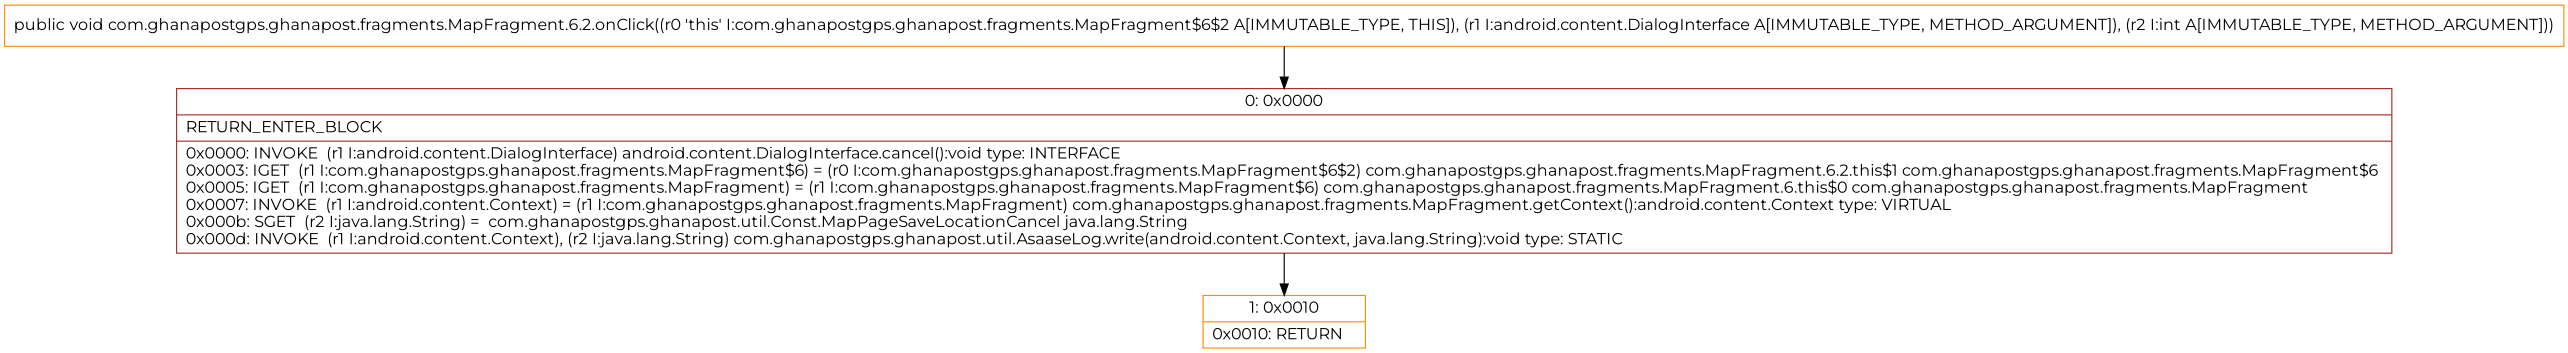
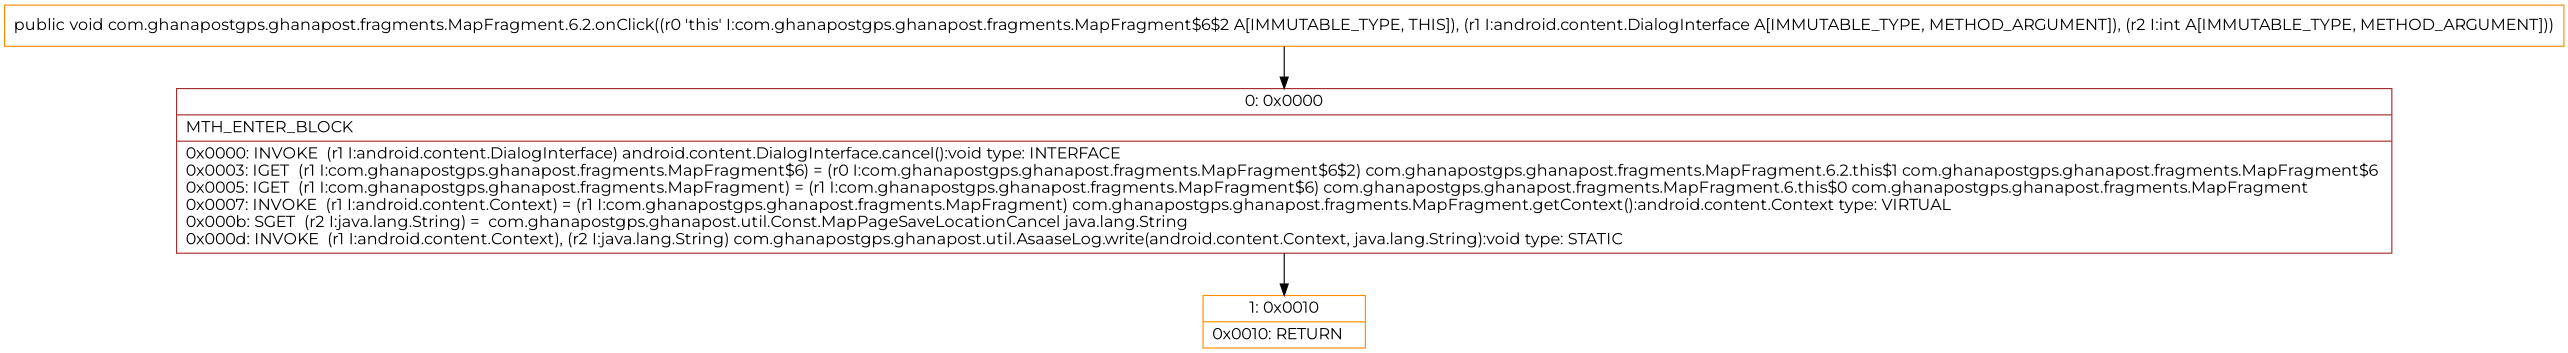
  digraph {
    fontname=Montserrat
    node [shape=record color=darkorange fontname=Montserrat]
    edge [fontname=Montserrat]
-   n1 [label="{0\:\ 0x0000|RETURN_ENTER_BLOCK\l|0x0000: INVOKE  (r1 I:android.content.DialogInterface) android.content.DialogInterface.cancel():void type: INTERFACE \l0x0003: IGET  (r1 I:com.ghanapostgps.ghanapost.fragments.MapFragment$6) = (r0 I:com.ghanapostgps.ghanapost.fragments.MapFragment$6$2) com.ghanapostgps.ghanapost.fragments.MapFragment.6.2.this$1 com.ghanapostgps.ghanapost.fragments.MapFragment$6 \l0x0005: IGET  (r1 I:com.ghanapostgps.ghanapost.fragments.MapFragment) = (r1 I:com.ghanapostgps.ghanapost.fragments.MapFragment$6) com.ghanapostgps.ghanapost.fragments.MapFragment.6.this$0 com.ghanapostgps.ghanapost.fragments.MapFragment \l0x0007: INVOKE  (r1 I:android.content.Context) = (r1 I:com.ghanapostgps.ghanapost.fragments.MapFragment) com.ghanapostgps.ghanapost.fragments.MapFragment.getContext():android.content.Context type: VIRTUAL \l0x000b: SGET  (r2 I:java.lang.String) =  com.ghanapostgps.ghanapost.util.Const.MapPageSaveLocationCancel java.lang.String \l0x000d: INVOKE  (r1 I:android.content.Context), (r2 I:java.lang.String) com.ghanapostgps.ghanapost.util.AsaaseLog.write(android.content.Context, java.lang.String):void type: STATIC \l}" color=brown]
+   n1 [label="{0\:\ 0x0000|MTH_ENTER_BLOCK\l|0x0000: INVOKE  (r1 I:android.content.DialogInterface) android.content.DialogInterface.cancel():void type: INTERFACE \l0x0003: IGET  (r1 I:com.ghanapostgps.ghanapost.fragments.MapFragment$6) = (r0 I:com.ghanapostgps.ghanapost.fragments.MapFragment$6$2) com.ghanapostgps.ghanapost.fragments.MapFragment.6.2.this$1 com.ghanapostgps.ghanapost.fragments.MapFragment$6 \l0x0005: IGET  (r1 I:com.ghanapostgps.ghanapost.fragments.MapFragment) = (r1 I:com.ghanapostgps.ghanapost.fragments.MapFragment$6) com.ghanapostgps.ghanapost.fragments.MapFragment.6.this$0 com.ghanapostgps.ghanapost.fragments.MapFragment \l0x0007: INVOKE  (r1 I:android.content.Context) = (r1 I:com.ghanapostgps.ghanapost.fragments.MapFragment) com.ghanapostgps.ghanapost.fragments.MapFragment.getContext():android.content.Context type: VIRTUAL \l0x000b: SGET  (r2 I:java.lang.String) =  com.ghanapostgps.ghanapost.util.Const.MapPageSaveLocationCancel java.lang.String \l0x000d: INVOKE  (r1 I:android.content.Context), (r2 I:java.lang.String) com.ghanapostgps.ghanapost.util.AsaaseLog.write(android.content.Context, java.lang.String):void type: STATIC \l}" color=brown]
    n2 [label="{1\:\ 0x0010|0x0010: RETURN   \l}"]
    n3 [label="{public void com.ghanapostgps.ghanapost.fragments.MapFragment.6.2.onClick((r0 'this' I:com.ghanapostgps.ghanapost.fragments.MapFragment$6$2 A[IMMUTABLE_TYPE, THIS]), (r1 I:android.content.DialogInterface A[IMMUTABLE_TYPE, METHOD_ARGUMENT]), (r2 I:int A[IMMUTABLE_TYPE, METHOD_ARGUMENT])) }"]
    n1 -> n2
    n3 -> n1
  }
